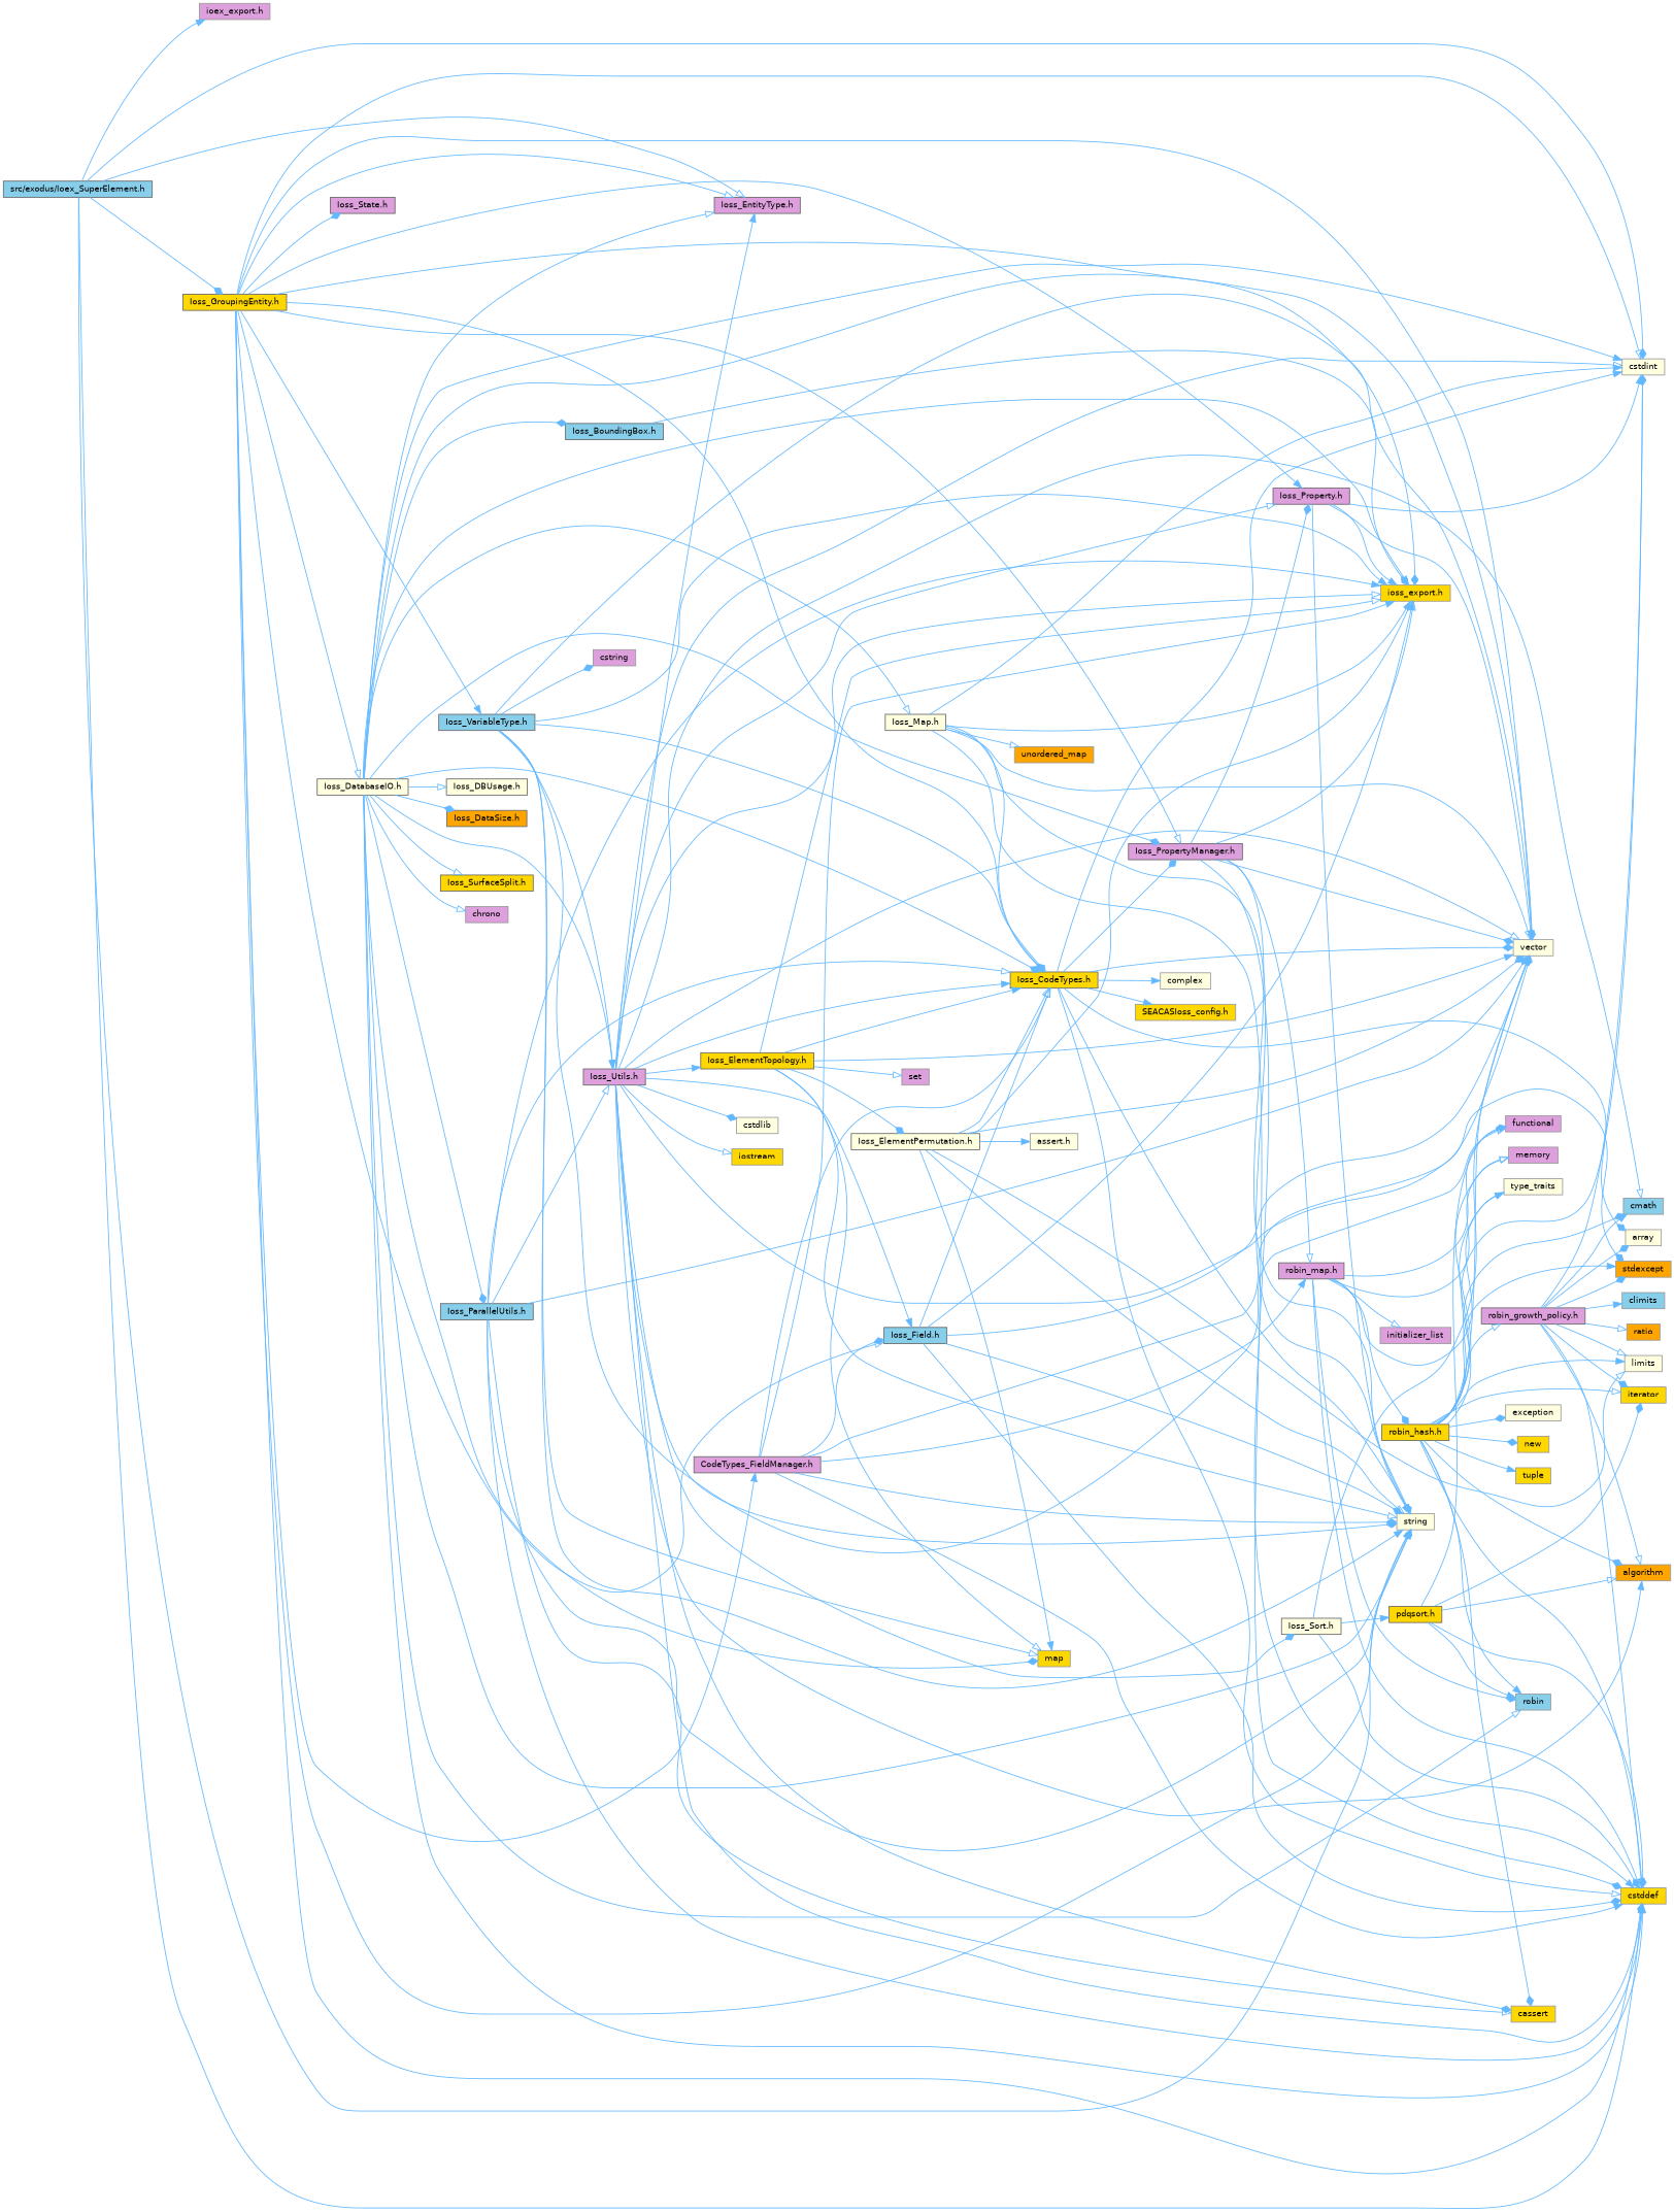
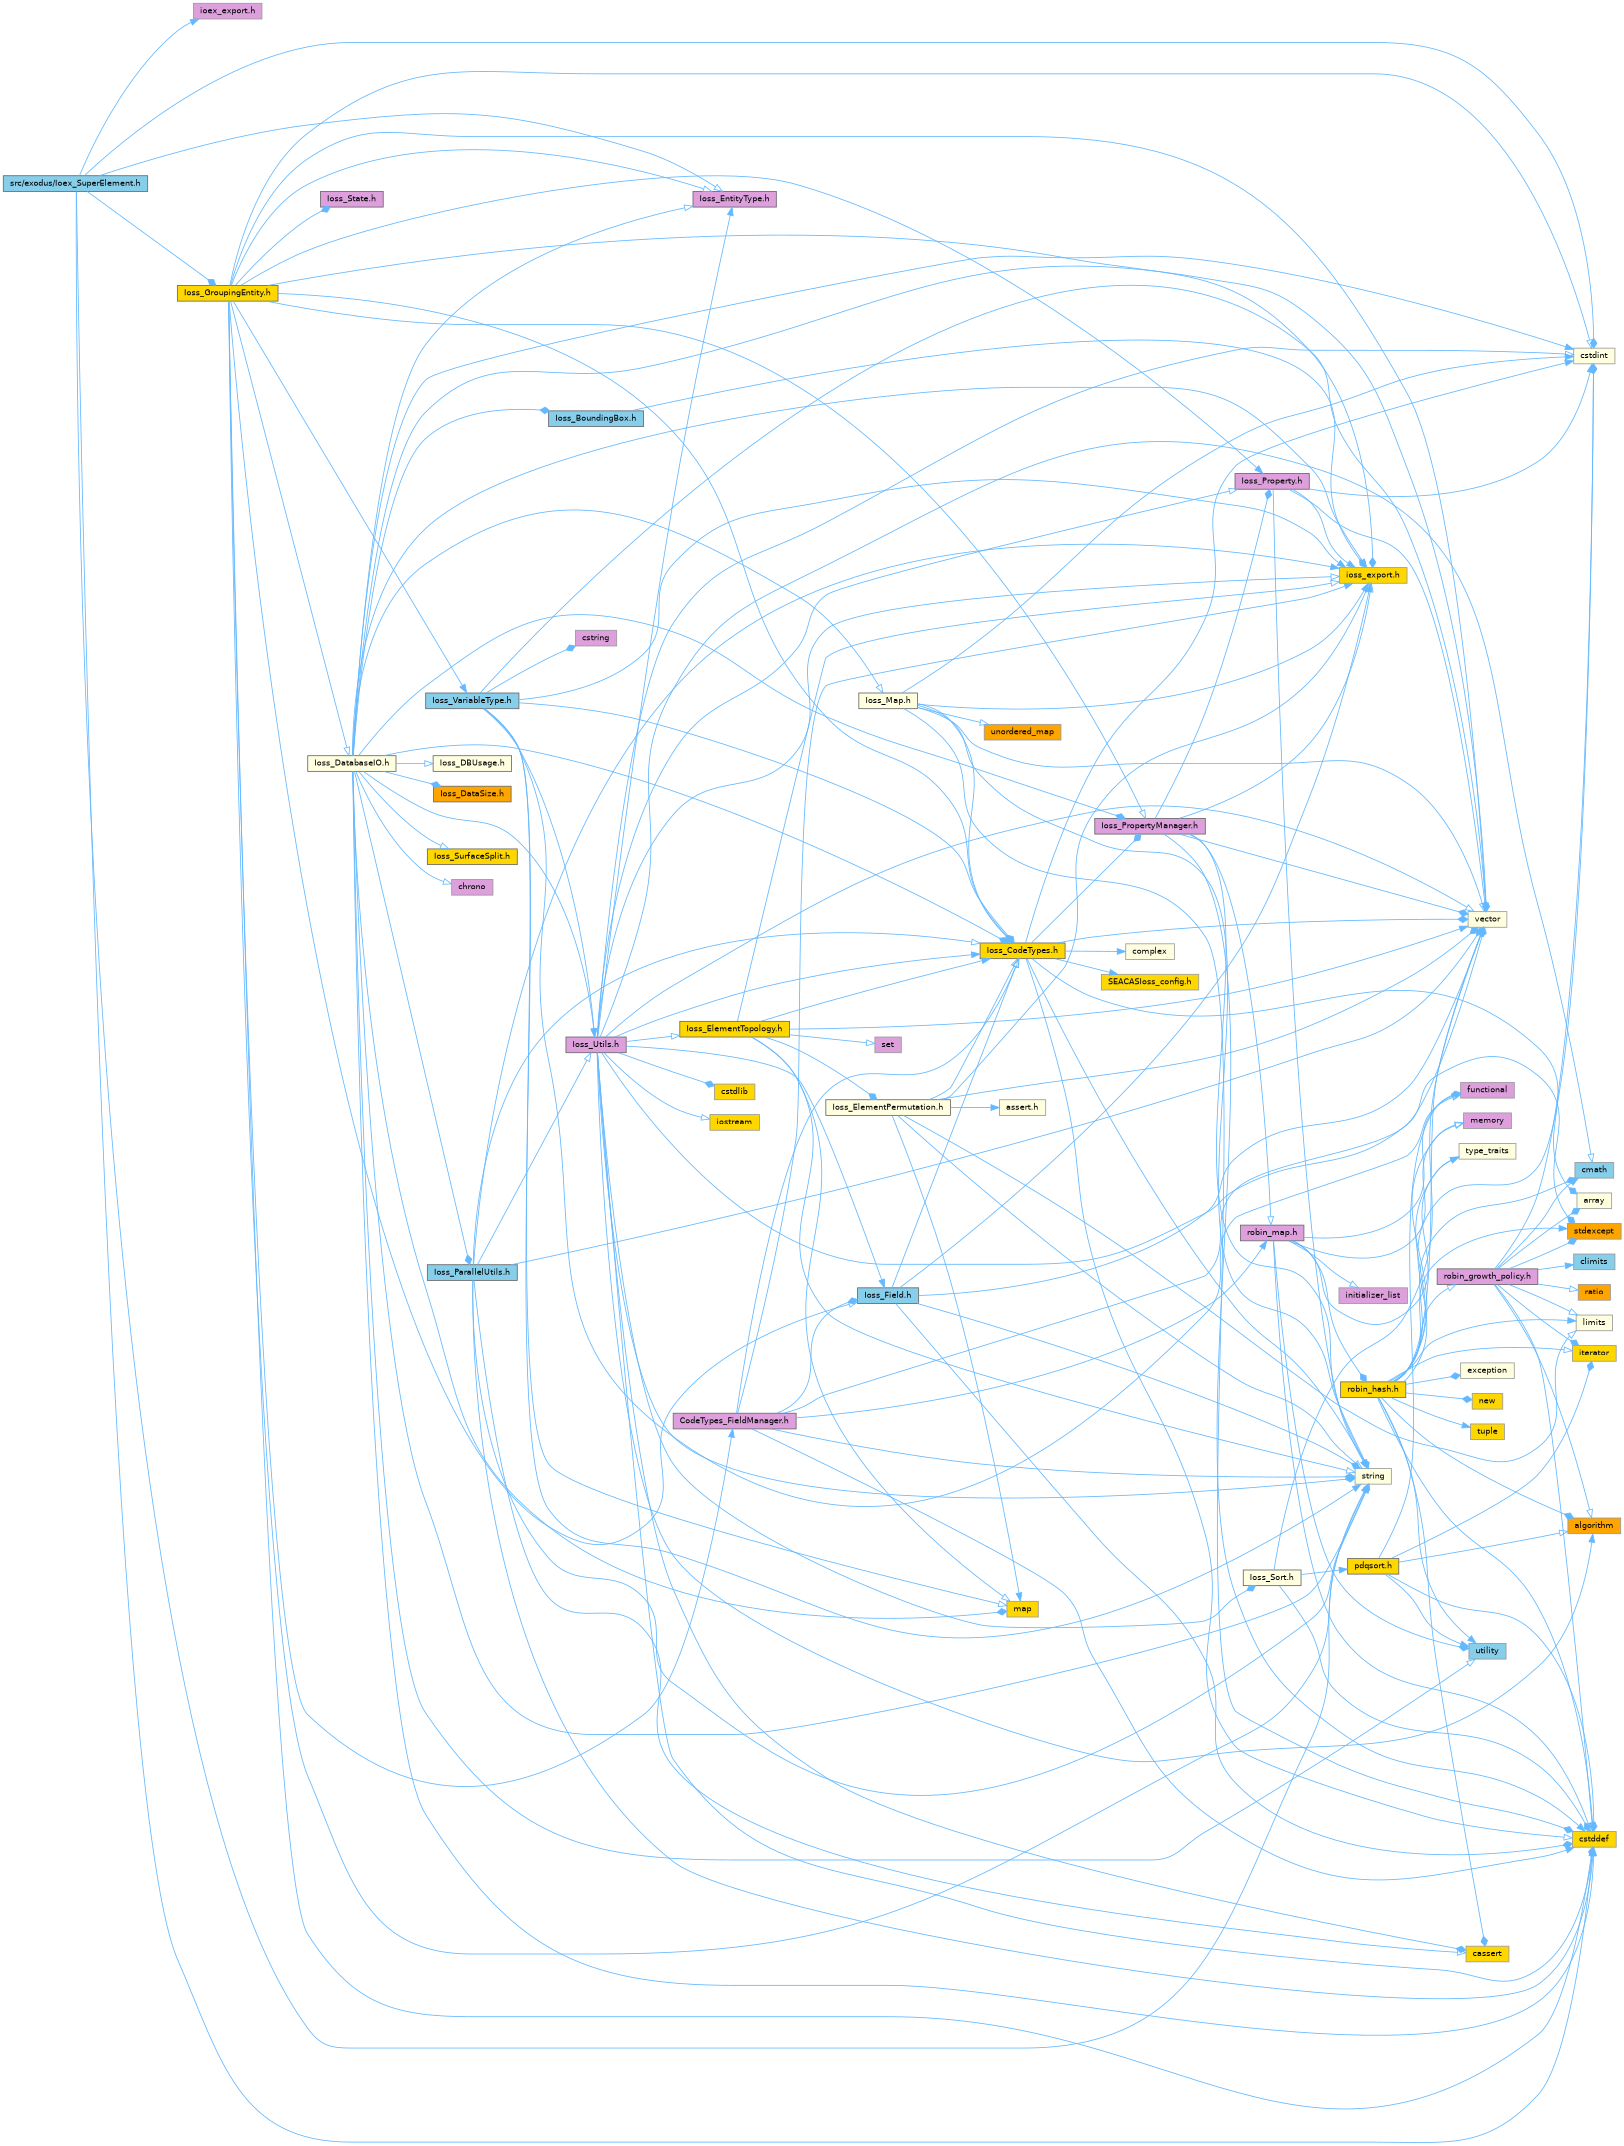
  digraph {
    rankdir=LR
    node [color=grey60 fillcolor=gold fontname=Helvetica fontsize=10 shape=box style=filled]
    edge [arrowhead=onormal color=steelblue1 fontname=Helvetica fontsize=10 labelfontname=Helvetica labelfontsize=10 style=solid]
    n1 [color=gray40 fillcolor=skyblue fontcolor=black height=0.2 label="src/exodus/Ioex_SuperElement.h" width=0.4]
    n2 [fillcolor=plum height=0.2 label="ioex_export.h" width=0.4]
    n3 [color=grey40 fillcolor=plum height=0.2 label="Ioss_EntityType.h" width=0.4]
    n4 [fillcolor=lightyellow height=0.2 label=cstdint width=0.4]
    n5 [fillcolor=lightyellow height=0.2 label=string width=0.4]
    n6 [color=grey40 height=0.2 label="Ioss_GroupingEntity.h" width=0.4]
    n7 [height=0.2 label=cstddef width=0.4]
    n8 [color=grey40 fillcolor=plum height=0.2 label="Ioss_Property.h" width=0.4]
    n9 [height=0.2 label="ioss_export.h" width=0.4]
    n10 [fillcolor=lightyellow height=0.2 label=vector width=0.4]
    n11 [color=grey40 height=0.2 label="Ioss_CodeTypes.h" width=0.4]
    n12 [color=grey40 fillcolor=lightyellow height=0.2 label="Ioss_DatabaseIO.h" width=0.4]
    n13 [color=grey40 fillcolor=skyblue height=0.2 label="Ioss_Field.h" width=0.4]
    n14 [color=grey40 fillcolor=plum height=0.2 label="Ioss_PropertyManager.h" width=0.4]
    n15 [color=grey40 fillcolor=plum height=0.2 label="Ioss_State.h" width=0.4]
    n16 [color=grey40 fillcolor=plum height=0.2 label="CodeTypes_FieldManager.h" width=0.4]
    n17 [color=grey40 fillcolor=skyblue height=0.2 label="Ioss_VariableType.h" width=0.4]
    n18 [fillcolor=lightyellow height=0.2 label=array width=0.4]
    n19 [height=0.2 label="SEACASIoss_config.h" width=0.4]
    n20 [fillcolor=lightyellow height=0.2 label=complex width=0.4]
    n21 [color=grey40 fillcolor=skyblue height=0.2 label="Ioss_BoundingBox.h" width=0.4]
    n22 [color=grey40 fillcolor=lightyellow height=0.2 label="Ioss_DBUsage.h" width=0.4]
    n23 [color=grey40 fillcolor=orange height=0.2 label="Ioss_DataSize.h" width=0.4]
    n24 [color=grey40 fillcolor=lightyellow height=0.2 label="Ioss_Map.h" width=0.4]
    n25 [color=grey40 fillcolor=skyblue height=0.2 label="Ioss_ParallelUtils.h" width=0.4]
    n26 [height=0.2 label=map width=0.4]
-   n27 [fillcolor=skyblue height=0.2 label=robin width=0.4]
+   n27 [fillcolor=skyblue height=0.2 label=utility width=0.4]
    n28 [color=grey40 height=0.2 label="Ioss_SurfaceSplit.h" width=0.4]
    n29 [fillcolor=plum height=0.2 label=chrono width=0.4]
    n30 [color=grey40 fillcolor=plum height=0.2 label="Ioss_Utils.h" width=0.4]
    n31 [color=grey40 fillcolor=plum height=0.2 label="robin_map.h" width=0.4]
    n32 [fillcolor=plum height=0.2 label=functional width=0.4]
    n33 [fillcolor=plum height=0.2 label=cstring width=0.4]
    n34 [fillcolor=orange height=0.2 label=unordered_map width=0.4]
    n35 [height=0.2 label=cassert width=0.4]
    n36 [color=grey40 height=0.2 label="Ioss_ElementTopology.h" width=0.4]
    n37 [color=grey40 fillcolor=lightyellow height=0.2 label="Ioss_Sort.h" width=0.4]
    n38 [fillcolor=orange height=0.2 label=algorithm width=0.4]
    n39 [fillcolor=skyblue height=0.2 label=cmath width=0.4]
-   n40 [fillcolor=lightyellow height=0.2 label=cstdlib width=0.4]
+   n40 [height=0.2 label=cstdlib width=0.4]
    n41 [height=0.2 label=iostream width=0.4]
    n42 [fillcolor=orange height=0.2 label=stdexcept width=0.4]
    n43 [color=grey40 fillcolor=lightyellow height=0.2 label="Ioss_ElementPermutation.h" width=0.4]
    n44 [fillcolor=plum height=0.2 label=set width=0.4]
    n45 [color=grey40 height=0.2 label="pdqsort.h" width=0.4]
    n46 [fillcolor=lightyellow height=0.2 label="assert.h" width=0.4]
    n47 [fillcolor=lightyellow height=0.2 label=limits width=0.4]
    n48 [height=0.2 label=iterator width=0.4]
    n49 [fillcolor=plum height=0.2 label=initializer_list width=0.4]
    n50 [fillcolor=plum height=0.2 label=memory width=0.4]
    n51 [fillcolor=lightyellow height=0.2 label=type_traits width=0.4]
    n52 [color=grey40 height=0.2 label="robin_hash.h" width=0.4]
    n53 [fillcolor=lightyellow height=0.2 label=exception width=0.4]
    n54 [height=0.2 label=new width=0.4]
    n55 [height=0.2 label=tuple width=0.4]
    n56 [color=grey40 fillcolor=plum height=0.2 label="robin_growth_policy.h" width=0.4]
    n57 [fillcolor=skyblue height=0.2 label=climits width=0.4]
    n58 [fillcolor=orange height=0.2 label=ratio width=0.4]
    n1 -> n2 [arrowhead=normal]
    n1 -> n3
    n1 -> n4 [arrowhead=diamond]
    n1 -> n5 [arrowhead=normal]
    n1 -> n6 [arrowhead=diamond]
    n1 -> n7 [arrowhead=normal]
    n6 -> n3
    n6 -> n4
    n6 -> n5
    n6 -> n7 [arrowhead=diamond]
    n6 -> n8 [arrowhead=normal]
    n6 -> n9 [arrowhead=diamond]
    n6 -> n10 [arrowhead=diamond]
    n6 -> n11 [arrowhead=diamond]
    n6 -> n12
    n6 -> n13
    n6 -> n14
    n6 -> n15 [arrowhead=diamond]
    n6 -> n16 [arrowhead=normal]
    n6 -> n17 [arrowhead=normal]
    n8 -> n4 [arrowhead=normal]
    n8 -> n5 [arrowhead=normal]
    n8 -> n9 [arrowhead=normal]
    n8 -> n10
    n11 -> n4 [arrowhead=normal]
    n11 -> n5 [arrowhead=normal]
    n11 -> n7
    n11 -> n10 [arrowhead=diamond]
    n11 -> n14 [arrowhead=diamond]
    n11 -> n18 [arrowhead=diamond]
    n11 -> n19 [arrowhead=normal]
    n11 -> n20 [arrowhead=normal]
    n12 -> n3
    n12 -> n4 [arrowhead=normal]
    n12 -> n5 [arrowhead=normal]
    n12 -> n7 [arrowhead=normal]
    n12 -> n9 [arrowhead=normal]
    n12 -> n10 [arrowhead=diamond]
    n12 -> n11 [arrowhead=diamond]
    n12 -> n14 [arrowhead=diamond]
    n12 -> n21 [arrowhead=diamond]
    n12 -> n22
    n12 -> n23 [arrowhead=diamond]
    n12 -> n24
    n12 -> n25 [arrowhead=diamond]
    n12 -> n26 [arrowhead=diamond]
    n12 -> n27
    n12 -> n28
    n12 -> n29
    n12 -> n30 [arrowhead=normal]
    n13 -> n5 [arrowhead=diamond]
    n13 -> n7 [arrowhead=diamond]
    n13 -> n9 [arrowhead=normal]
    n13 -> n10
    n13 -> n11
    n14 -> n5
    n14 -> n7 [arrowhead=normal]
    n14 -> n8 [arrowhead=diamond]
    n14 -> n9
    n14 -> n10 [arrowhead=diamond]
    n14 -> n31
    n16 -> n5 [arrowhead=diamond]
    n16 -> n7 [arrowhead=normal]
    n16 -> n9 [arrowhead=normal]
    n16 -> n10 [arrowhead=diamond]
    n16 -> n11
    n16 -> n13 [arrowhead=diamond]
    n16 -> n31 [arrowhead=normal]
    n17 -> n5 [arrowhead=normal]
    n17 -> n9 [arrowhead=normal]
    n17 -> n10
    n17 -> n11 [arrowhead=diamond]
    n17 -> n26
    n17 -> n30
    n17 -> n32
    n17 -> n33 [arrowhead=diamond]
    n21 -> n9 [arrowhead=diamond]
    n24 -> n4 [arrowhead=normal]
    n24 -> n5 [arrowhead=diamond]
    n24 -> n7 [arrowhead=diamond]
    n24 -> n9 [arrowhead=normal]
    n24 -> n10
    n24 -> n11 [arrowhead=diamond]
    n24 -> n34
    n25 -> n5 [arrowhead=diamond]
    n25 -> n7 [arrowhead=normal]
    n25 -> n9 [arrowhead=normal]
    n25 -> n10 [arrowhead=diamond]
    n25 -> n11
    n25 -> n30
    n25 -> n35
    n30 -> n3 [arrowhead=normal]
    n30 -> n4
    n30 -> n5 [arrowhead=diamond]
    n30 -> n7
    n30 -> n8
    n30 -> n9
    n30 -> n10
    n30 -> n11 [arrowhead=normal]
    n30 -> n13 [arrowhead=normal]
    n30 -> n35 [arrowhead=diamond]
-   n30 -> n36 [arrowhead=normal]
+   n30 -> n36
    n30 -> n37 [arrowhead=diamond]
    n30 -> n38 [arrowhead=normal]
    n30 -> n39
    n30 -> n40 [arrowhead=diamond]
    n30 -> n41
    n30 -> n42 [arrowhead=diamond]
    n31 -> n7
    n31 -> n27 [arrowhead=diamond]
    n31 -> n32
    n31 -> n49
    n31 -> n50
    n31 -> n51
    n31 -> n52 [arrowhead=diamond]
    n36 -> n5
    n36 -> n9
    n36 -> n10 [arrowhead=normal]
    n36 -> n11 [arrowhead=normal]
    n36 -> n26
    n36 -> n43 [arrowhead=diamond]
    n36 -> n44
    n37 -> n7 [arrowhead=diamond]
    n37 -> n10
    n37 -> n45 [arrowhead=normal]
    n43 -> n5
    n43 -> n9
    n43 -> n10 [arrowhead=diamond]
    n43 -> n11
    n43 -> n26 [arrowhead=normal]
    n43 -> n46 [arrowhead=normal]
    n43 -> n47
    n45 -> n7 [arrowhead=diamond]
    n45 -> n27 [arrowhead=normal]
    n45 -> n32 [arrowhead=diamond]
    n45 -> n38
    n45 -> n48 [arrowhead=diamond]
    n52 -> n4 [arrowhead=diamond]
    n52 -> n7
    n52 -> n10 [arrowhead=normal]
    n52 -> n27 [arrowhead=normal]
    n52 -> n35 [arrowhead=diamond]
    n52 -> n38 [arrowhead=diamond]
    n52 -> n39 [arrowhead=diamond]
    n52 -> n42 [arrowhead=normal]
    n52 -> n47 [arrowhead=normal]
    n52 -> n48
    n52 -> n50
    n52 -> n51 [arrowhead=normal]
    n52 -> n53 [arrowhead=diamond]
    n52 -> n54 [arrowhead=diamond]
    n52 -> n55 [arrowhead=normal]
    n52 -> n56
    n56 -> n4 [arrowhead=diamond]
    n56 -> n7
    n56 -> n18 [arrowhead=diamond]
    n56 -> n38
    n56 -> n39 [arrowhead=normal]
    n56 -> n42 [arrowhead=diamond]
    n56 -> n47
    n56 -> n48 [arrowhead=diamond]
    n56 -> n57 [arrowhead=normal]
    n56 -> n58
  }
